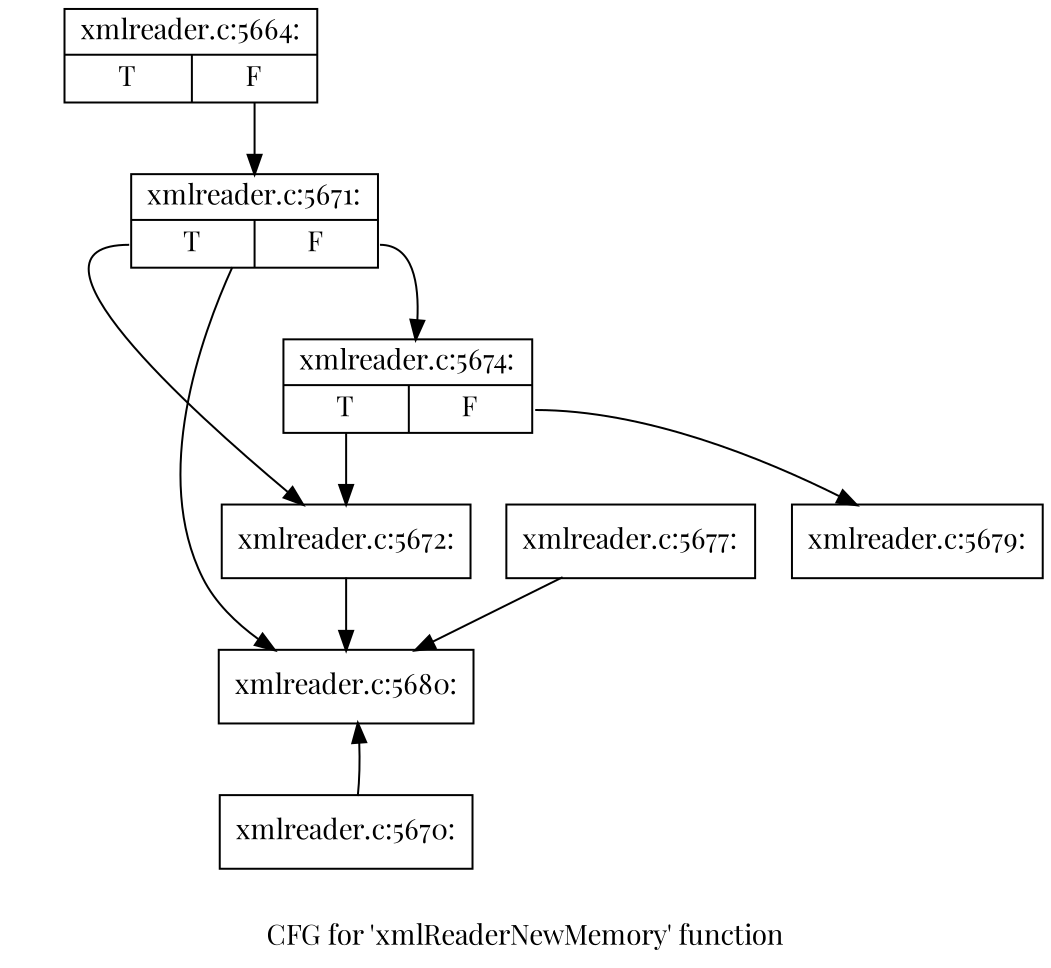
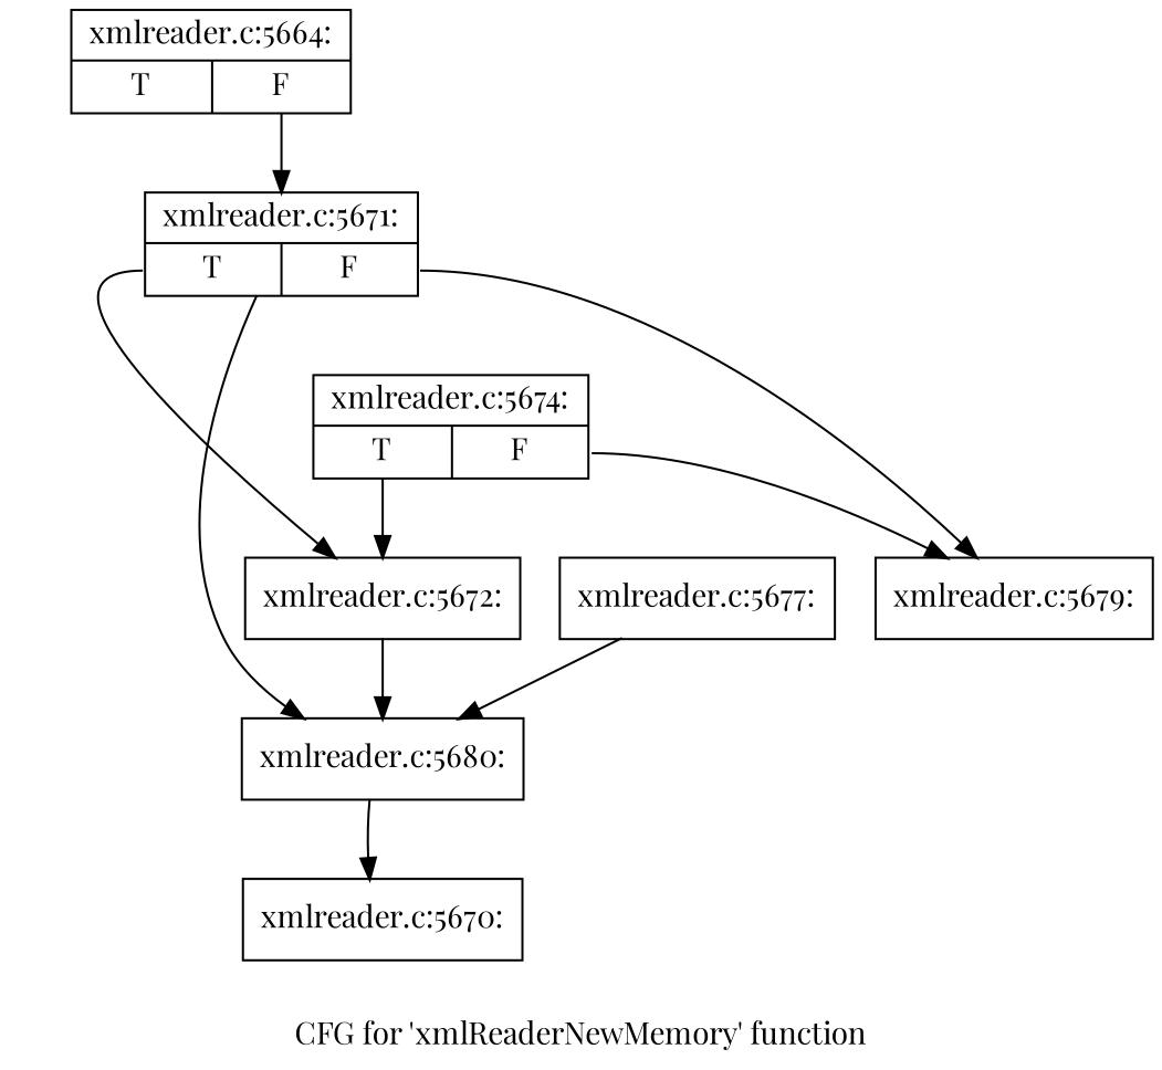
  digraph {
    fontname="Playfair Display"
    label="CFG for 'xmlReaderNewMemory' function"
    node [fontname="Playfair Display" shape=record]
    edge [fontname="Playfair Display"]
    n1 [label="{xmlreader.c:5664:|{<s0>T|<s1>F}}"]
    n2 [label="{xmlreader.c:5671:|{<s0>T|<s1>F}}"]
    n3 [label="{xmlreader.c:5670:}"]
    n4 [label="{xmlreader.c:5680:}"]
    n5 [label="{xmlreader.c:5672:}"]
    n6 [label="{xmlreader.c:5674:|{<s0>T|<s1>F}}"]
    n7 [label="{xmlreader.c:5679:}"]
    n8 [label="{xmlreader.c:5677:}"]
    n1 -> n2 [tailport=s1]
    n2 -> n4
    n2 -> n5 [tailport=s0]
-   n2 -> n6 [tailport=s1]
-   n3 -> n4
+   n2 -> n7 [tailport=s1]
+   n4 -> n3
    n5 -> n4
    n6 -> n5 [tailport=s0]
    n6 -> n7 [tailport=s1]
    n8 -> n4
  }
